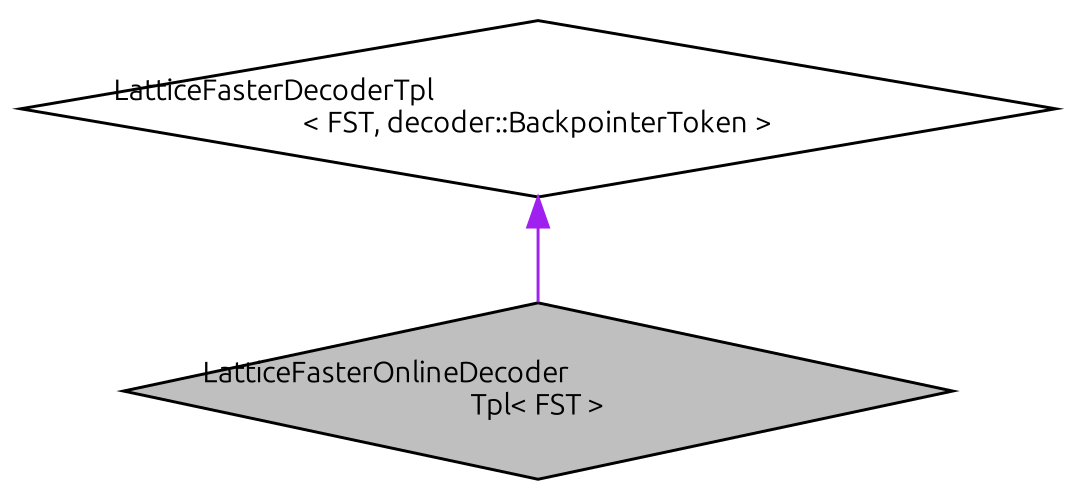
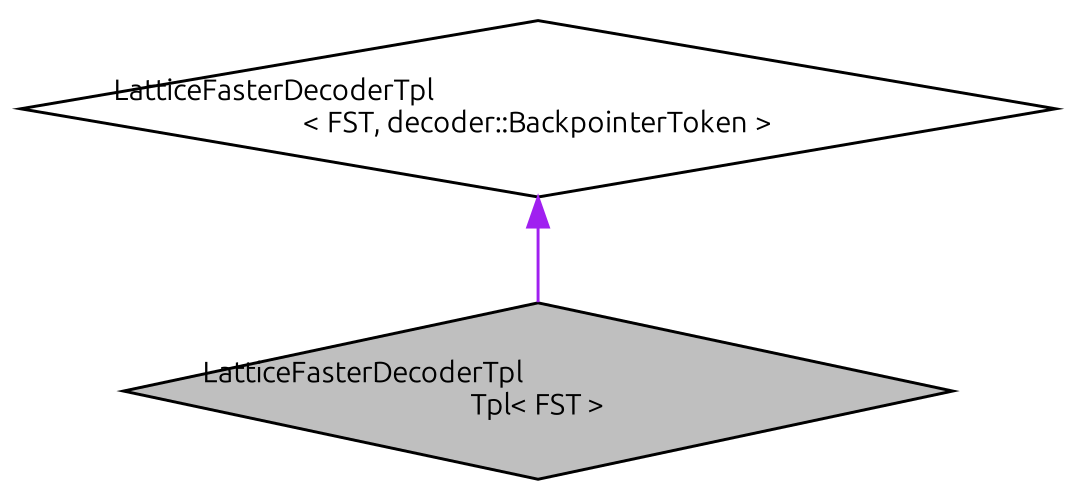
  digraph {
    fontname=Ubuntu
    node [color=black fontname=Ubuntu fontsize=10 shape=diamond style=filled]
-   n1 [fillcolor=grey75 fontcolor=black height=0.2 label="LatticeFasterOnlineDecoder\lTpl\< FST \>" width=0.4]
+   n1 [fillcolor=grey75 fontcolor=black height=0.2 label="LatticeFasterDecoderTpl\lTpl\< FST \>" width=0.4]
    n2 [fillcolor=white height=0.2 label="LatticeFasterDecoderTpl\l\< FST, decoder::BackpointerToken \>" width=0.4]
    n2 -> n1 [color=purple dir=back fontname=Ubuntu fontsize=10 labelfontname=Helvetica labelfontsize=10 style=solid]
  }
